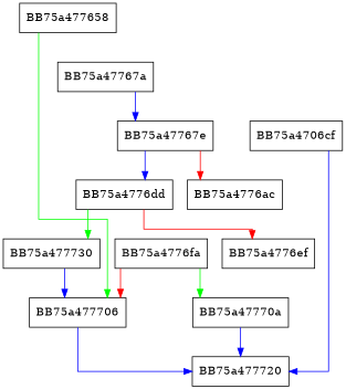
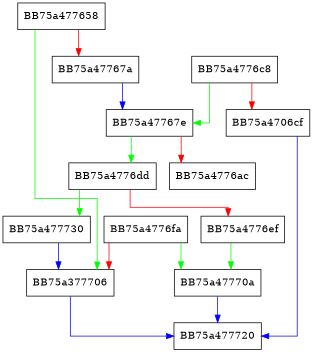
  digraph {
    splines=ortho
    node [shape=box]
    edge [color=green]
    BB75a477658
-   BB75a477706
+   BB75a477706 [label=BB75a377706]
    BB75a47767a
    BB75a477720
    BB75a47767e
    BB75a4776dd
    BB75a4776ac
    BB75a477730
    BB75a4776ef
    BB75a47770a
+   BB75a4776c8
    n12 [label=BB75a4706cf]
    BB75a4776fa
    BB75a477658 -> BB75a477706
+   BB75a477658 -> BB75a47767a [color=red]
    BB75a477706 -> BB75a477720 [color=blue]
    BB75a47767a -> BB75a47767e [color=blue]
-   BB75a47767e -> BB75a4776dd [color=blue]
+   BB75a47767e -> BB75a4776dd
    BB75a47767e -> BB75a4776ac [color=red]
    BB75a4776dd -> BB75a477730
    BB75a4776dd -> BB75a4776ef [color=red]
    BB75a477730 -> BB75a477706 [color=blue]
+   BB75a4776ef -> BB75a47770a
    BB75a47770a -> BB75a477720 [color=blue]
+   BB75a4776c8 -> BB75a47767e
+   BB75a4776c8 -> n12 [color=red]
    n12 -> BB75a477720 [color=blue]
    BB75a4776fa -> BB75a477706 [color=red]
    BB75a4776fa -> BB75a47770a
  }
